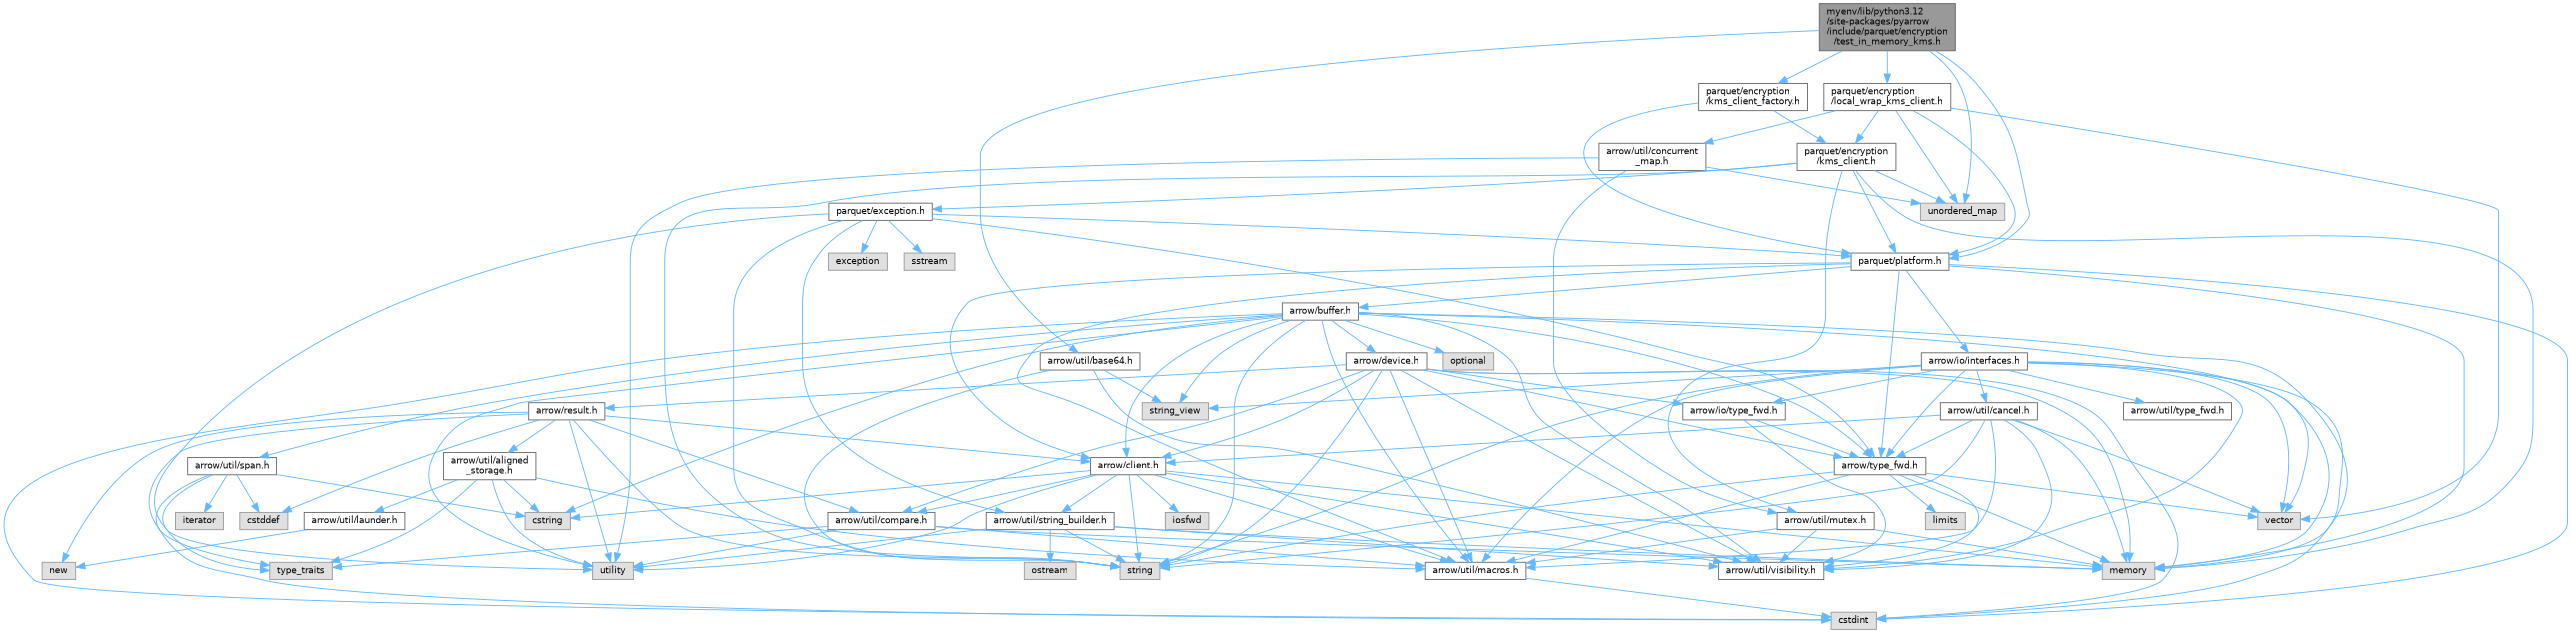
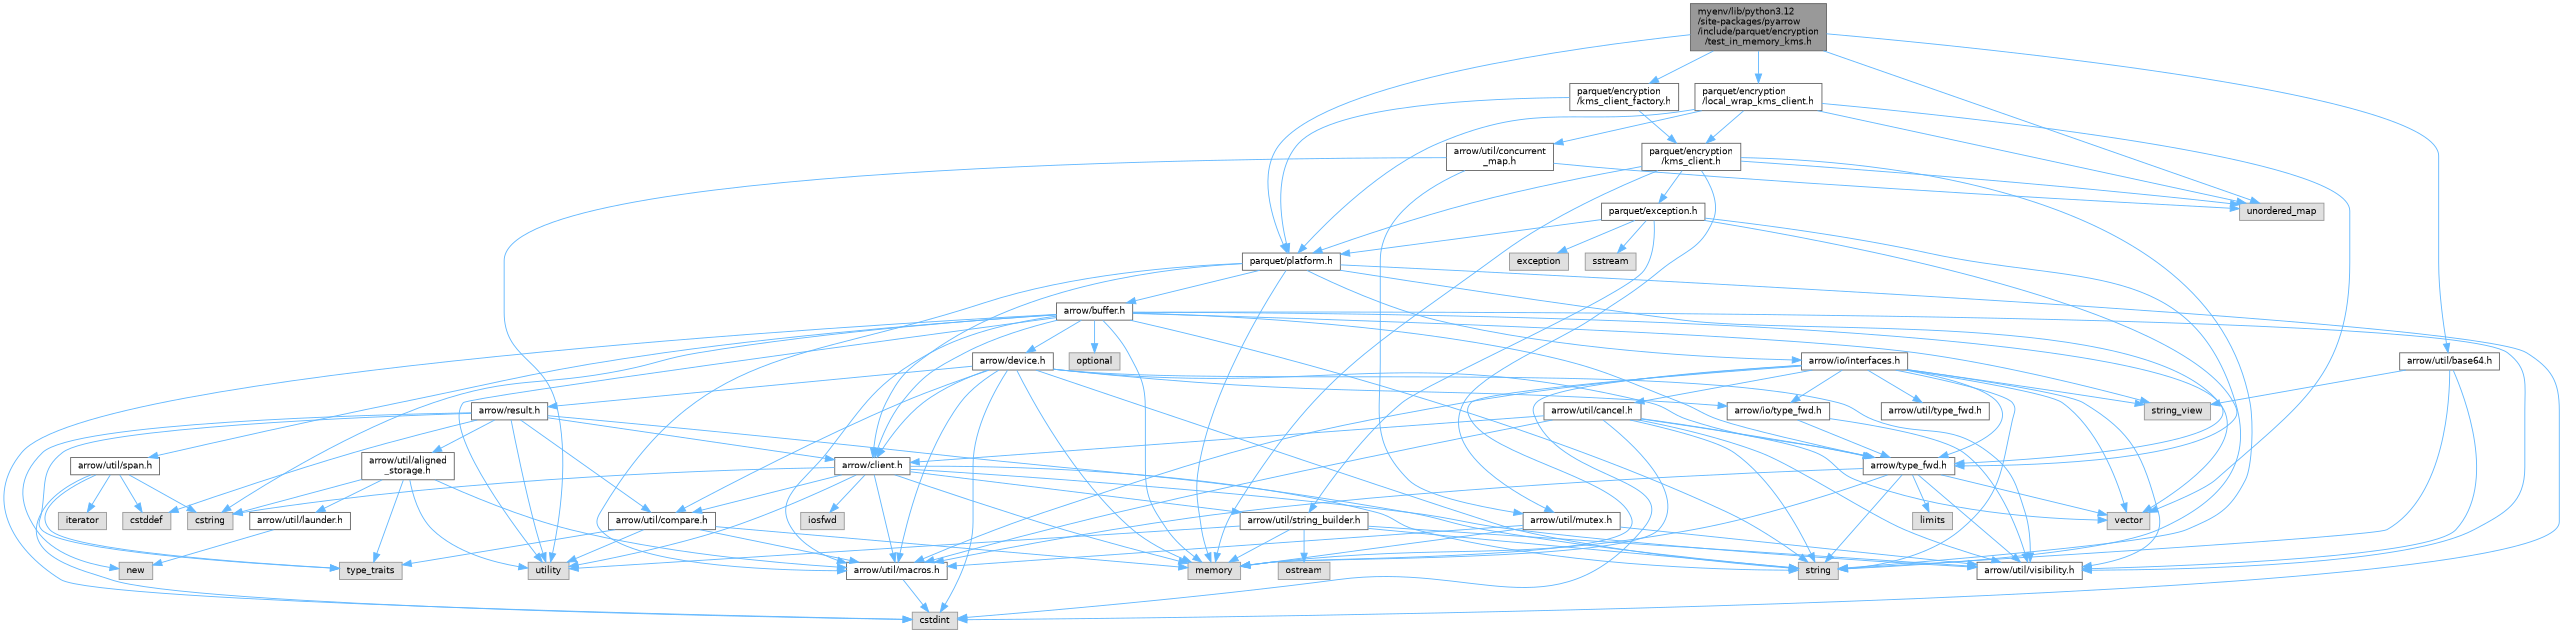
  digraph {
    node [color=grey40 fillcolor=white fontname=Helvetica fontsize=10 shape=box style=filled]
    edge [color=steelblue1 fontname=Helvetica fontsize=10 labelfontname=Helvetica labelfontsize=10 style=solid]
    n1 [color=gray40 fillcolor=grey60 fontcolor=black height=0.2 label="myenv/lib/python3.12\l/site-packages/pyarrow\l/include/parquet/encryption\l/test_in_memory_kms.h" width=0.4]
    n2 [color=grey60 fillcolor="#E0E0E0" height=0.2 label=unordered_map width=0.4]
    n3 [height=0.2 label="arrow/util/base64.h" width=0.4]
    n4 [height=0.2 label="parquet/encryption\l/kms_client_factory.h" width=0.4]
    n5 [height=0.2 label="parquet/platform.h" width=0.4]
    n6 [height=0.2 label="parquet/encryption\l/local_wrap_kms_client.h" width=0.4]
    n7 [color=grey60 fillcolor="#E0E0E0" height=0.2 label=string width=0.4]
    n8 [color=grey60 fillcolor="#E0E0E0" height=0.2 label=string_view width=0.4]
    n9 [height=0.2 label="arrow/util/visibility.h" width=0.4]
    n10 [height=0.2 label="parquet/encryption\l/kms_client.h" width=0.4]
    n11 [color=grey60 fillcolor="#E0E0E0" height=0.2 label=memory width=0.4]
    n12 [height=0.2 label="arrow/util/macros.h" width=0.4]
    n13 [color=grey60 fillcolor="#E0E0E0" height=0.2 label=cstdint width=0.4]
    n14 [height=0.2 label="arrow/type_fwd.h" width=0.4]
    n15 [height=0.2 label="arrow/buffer.h" width=0.4]
    n16 [height=0.2 label="arrow/client.h" width=0.4]
    n17 [height=0.2 label="arrow/io/interfaces.h" width=0.4]
    n18 [color=grey60 fillcolor="#E0E0E0" height=0.2 label=vector width=0.4]
    n19 [height=0.2 label="arrow/util/concurrent\l_map.h" width=0.4]
    n20 [height=0.2 label="arrow/util/mutex.h" width=0.4]
    n21 [height=0.2 label="parquet/exception.h" width=0.4]
    n22 [color=grey60 fillcolor="#E0E0E0" height=0.2 label=exception width=0.4]
    n23 [color=grey60 fillcolor="#E0E0E0" height=0.2 label=sstream width=0.4]
    n24 [color=grey60 fillcolor="#E0E0E0" height=0.2 label=utility width=0.4]
    n25 [height=0.2 label="arrow/util/string_builder.h" width=0.4]
    n26 [color=grey60 fillcolor="#E0E0E0" height=0.2 label=limits width=0.4]
    n27 [color=grey60 fillcolor="#E0E0E0" height=0.2 label=ostream width=0.4]
    n28 [color=grey60 fillcolor="#E0E0E0" height=0.2 label=cstring width=0.4]
    n29 [color=grey60 fillcolor="#E0E0E0" height=0.2 label=optional width=0.4]
    n30 [height=0.2 label="arrow/device.h" width=0.4]
    n31 [height=0.2 label="arrow/util/span.h" width=0.4]
    n32 [height=0.2 label="arrow/util/compare.h" width=0.4]
    n33 [color=grey60 fillcolor="#E0E0E0" height=0.2 label=iosfwd width=0.4]
    n34 [height=0.2 label="arrow/io/type_fwd.h" width=0.4]
    n35 [height=0.2 label="arrow/util/cancel.h" width=0.4]
    n36 [height=0.2 label="arrow/util/type_fwd.h" width=0.4]
    n37 [height=0.2 label="arrow/result.h" width=0.4]
    n38 [color=grey60 fillcolor="#E0E0E0" height=0.2 label=cstddef width=0.4]
    n39 [color=grey60 fillcolor="#E0E0E0" height=0.2 label=type_traits width=0.4]
    n40 [color=grey60 fillcolor="#E0E0E0" height=0.2 label=iterator width=0.4]
    n41 [color=grey60 fillcolor="#E0E0E0" height=0.2 label=new width=0.4]
    n42 [height=0.2 label="arrow/util/aligned\l_storage.h" width=0.4]
    n43 [height=0.2 label="arrow/util/launder.h" width=0.4]
    n1 -> n2
    n1 -> n3
    n1 -> n4
    n1 -> n5
    n1 -> n6
    n3 -> n7
    n3 -> n8
    n3 -> n9
    n4 -> n5
    n4 -> n10
    n5 -> n11
    n5 -> n12
    n5 -> n13
    n5 -> n14
    n5 -> n15
    n5 -> n16
    n5 -> n17
    n6 -> n2
    n6 -> n5
    n6 -> n10
    n6 -> n18
    n6 -> n19
    n10 -> n2
    n10 -> n5
    n10 -> n7
    n10 -> n11
    n10 -> n20
    n10 -> n21
    n12 -> n13
    n14 -> n7
    n14 -> n9
    n14 -> n11
    n14 -> n12
    n14 -> n18
    n14 -> n26
    n15 -> n7
    n15 -> n8
    n15 -> n9
    n15 -> n11
    n15 -> n12
    n15 -> n13
    n15 -> n14
    n15 -> n16
    n15 -> n18
    n15 -> n24
    n15 -> n28
    n15 -> n29
    n15 -> n30
    n15 -> n31
    n16 -> n7
    n16 -> n9
    n16 -> n11
    n16 -> n12
    n16 -> n24
    n16 -> n25
    n16 -> n28
    n16 -> n32
    n16 -> n33
    n17 -> n7
    n17 -> n8
    n17 -> n9
    n17 -> n11
    n17 -> n12
    n17 -> n13
    n17 -> n14
    n17 -> n18
    n17 -> n34
    n17 -> n35
    n17 -> n36
    n19 -> n2
    n19 -> n20
    n19 -> n24
    n20 -> n9
    n20 -> n11
    n20 -> n12
    n21 -> n5
    n21 -> n7
    n21 -> n14
    n21 -> n22
    n21 -> n23
-   n21 -> n24
    n21 -> n25
    n25 -> n7
    n25 -> n9
    n25 -> n11
    n25 -> n24
    n25 -> n27
    n30 -> n7
    n30 -> n9
    n30 -> n11
    n30 -> n12
    n30 -> n13
    n30 -> n14
    n30 -> n16
    n30 -> n32
    n30 -> n34
    n30 -> n37
    n31 -> n13
    n31 -> n28
    n31 -> n38
    n31 -> n39
    n31 -> n40
    n32 -> n11
    n32 -> n12
    n32 -> n24
    n32 -> n39
    n34 -> n9
    n34 -> n14
    n35 -> n7
    n35 -> n9
    n35 -> n11
    n35 -> n12
    n35 -> n14
    n35 -> n16
    n35 -> n18
    n37 -> n7
    n37 -> n16
    n37 -> n24
    n37 -> n32
    n37 -> n38
    n37 -> n39
    n37 -> n41
    n37 -> n42
    n42 -> n12
    n42 -> n24
    n42 -> n28
    n42 -> n39
    n42 -> n43
    n43 -> n41
  }
